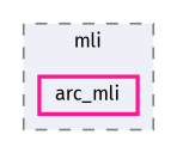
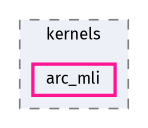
  digraph {
    compound=true
    fontname="Fira Sans"
    n1 [color=deeppink fillcolor="#edf0f7" fontname="Fira Sans" fontsize=10 height=0.2 label=arc_mli shape=box style="filled,bold" width=0.4]
    subgraph cluster_1 {
      bgcolor="#edf0f7"
      fontsize=10
-     label=mli
+     label=kernels
      pencolor=grey50
      style="filled,dashed"
      n1
    }
  }
